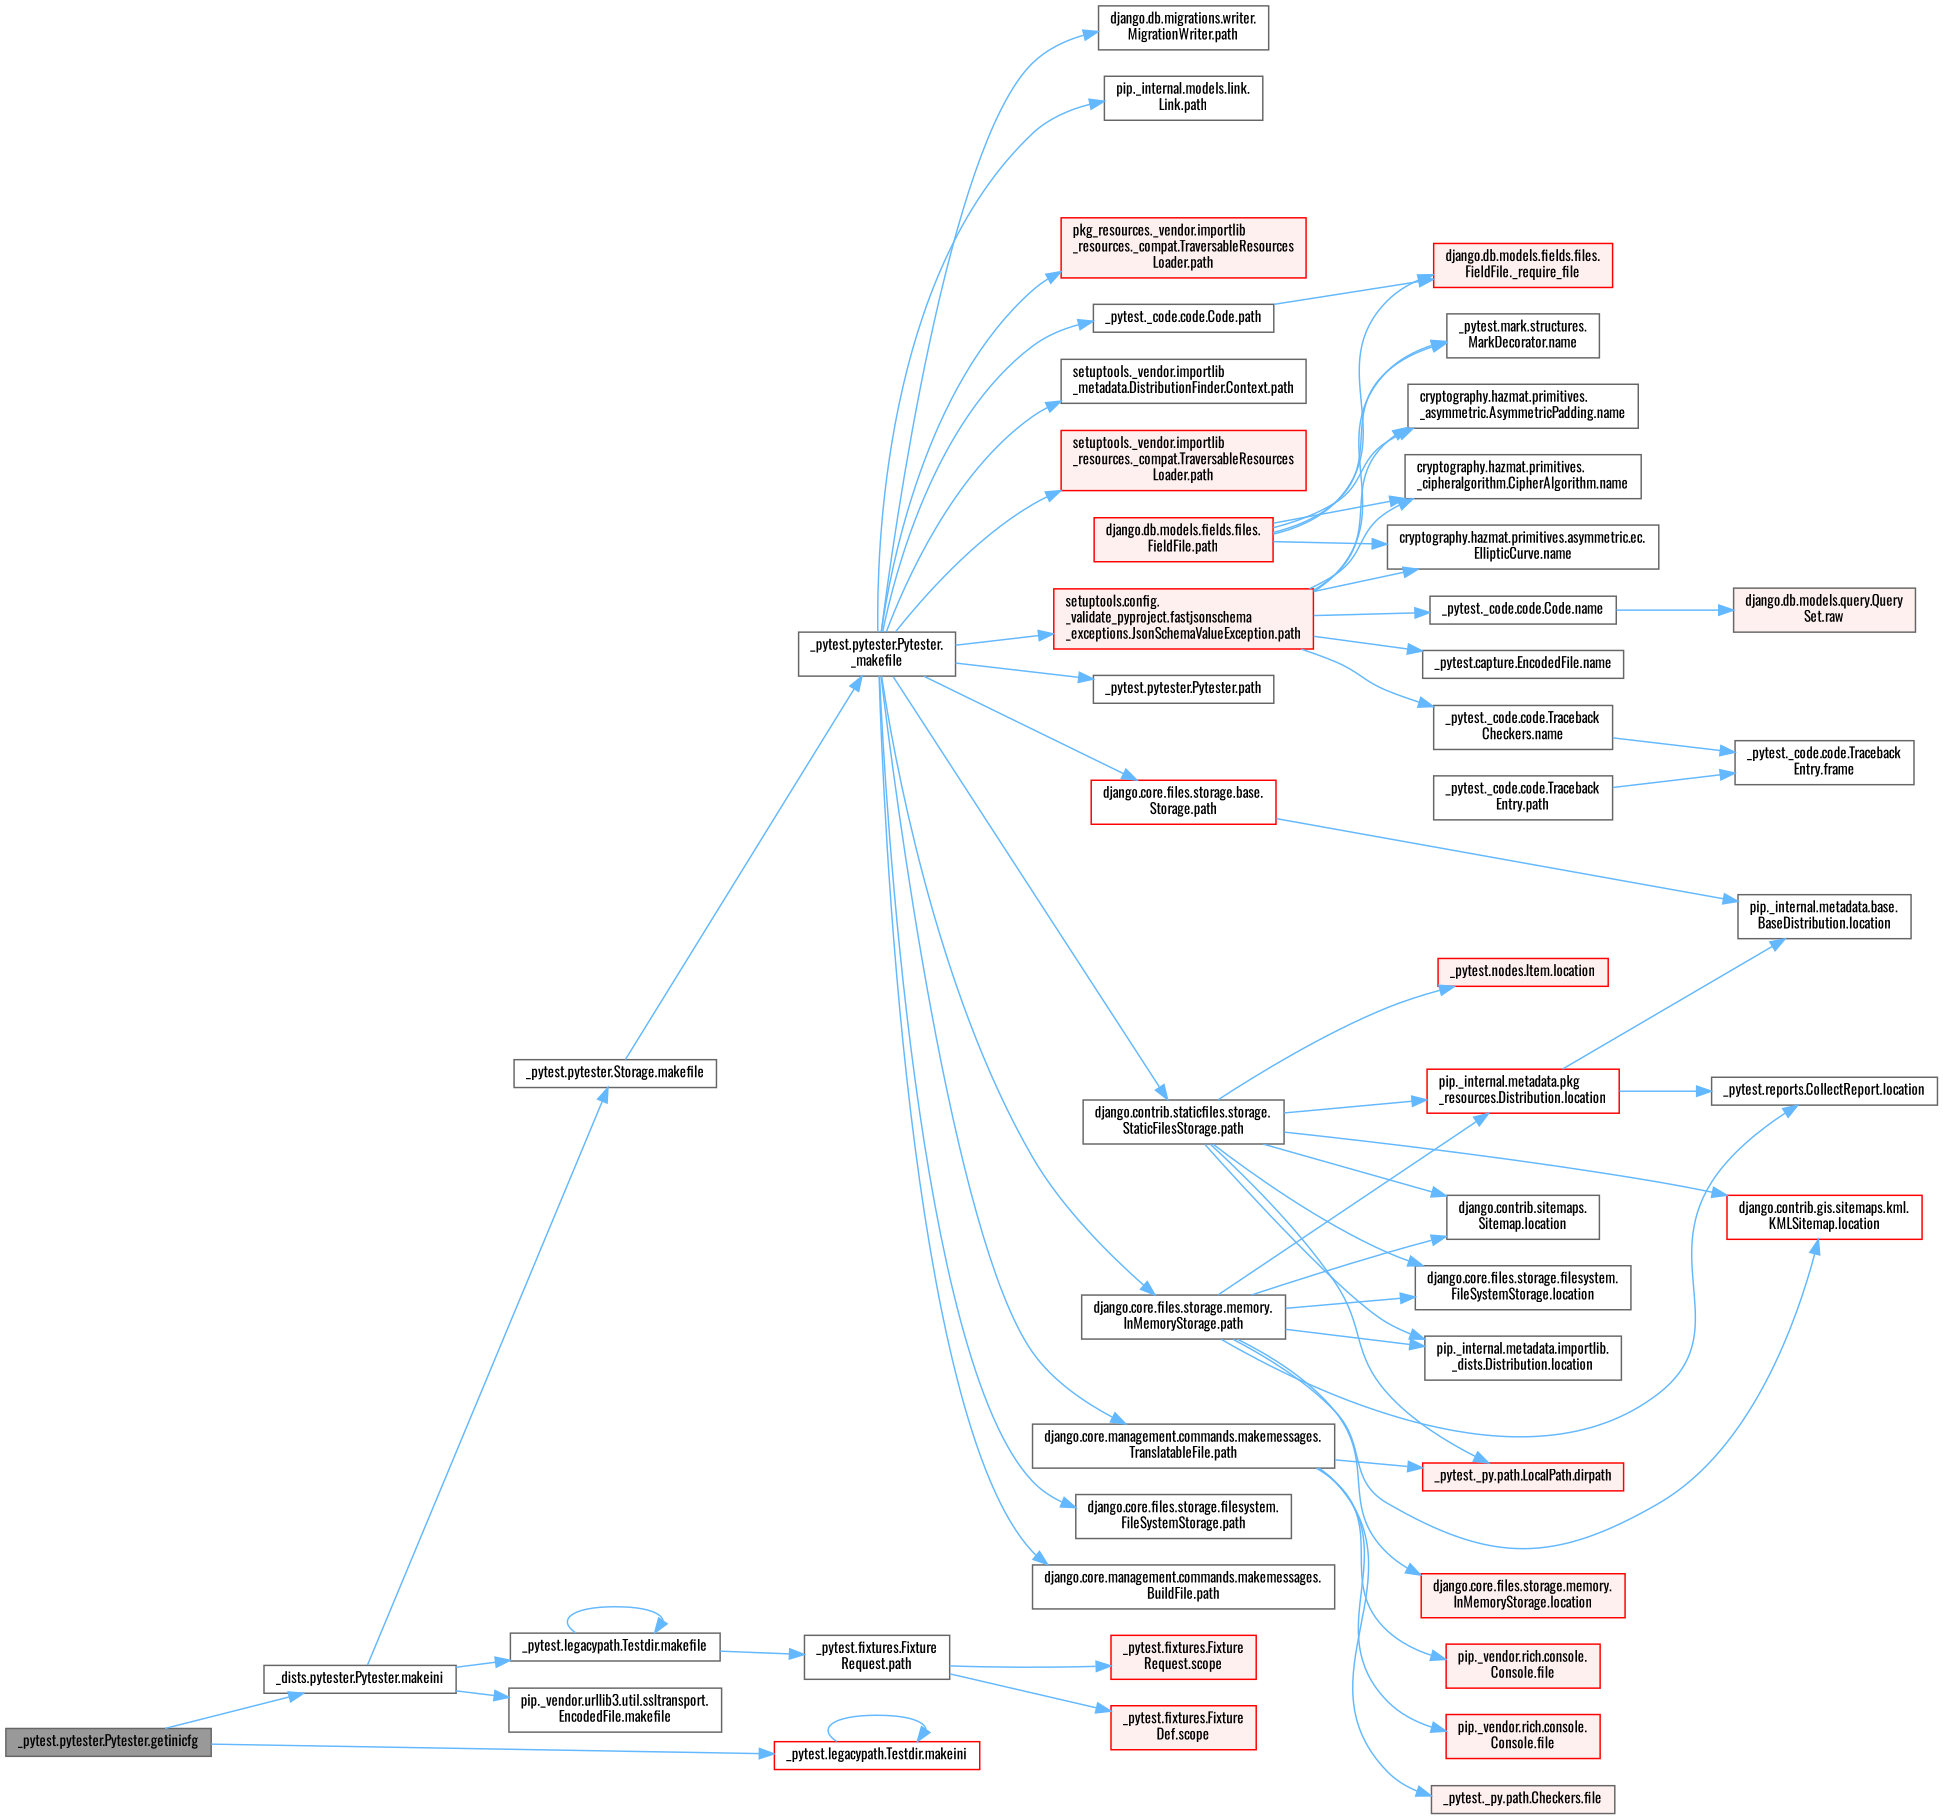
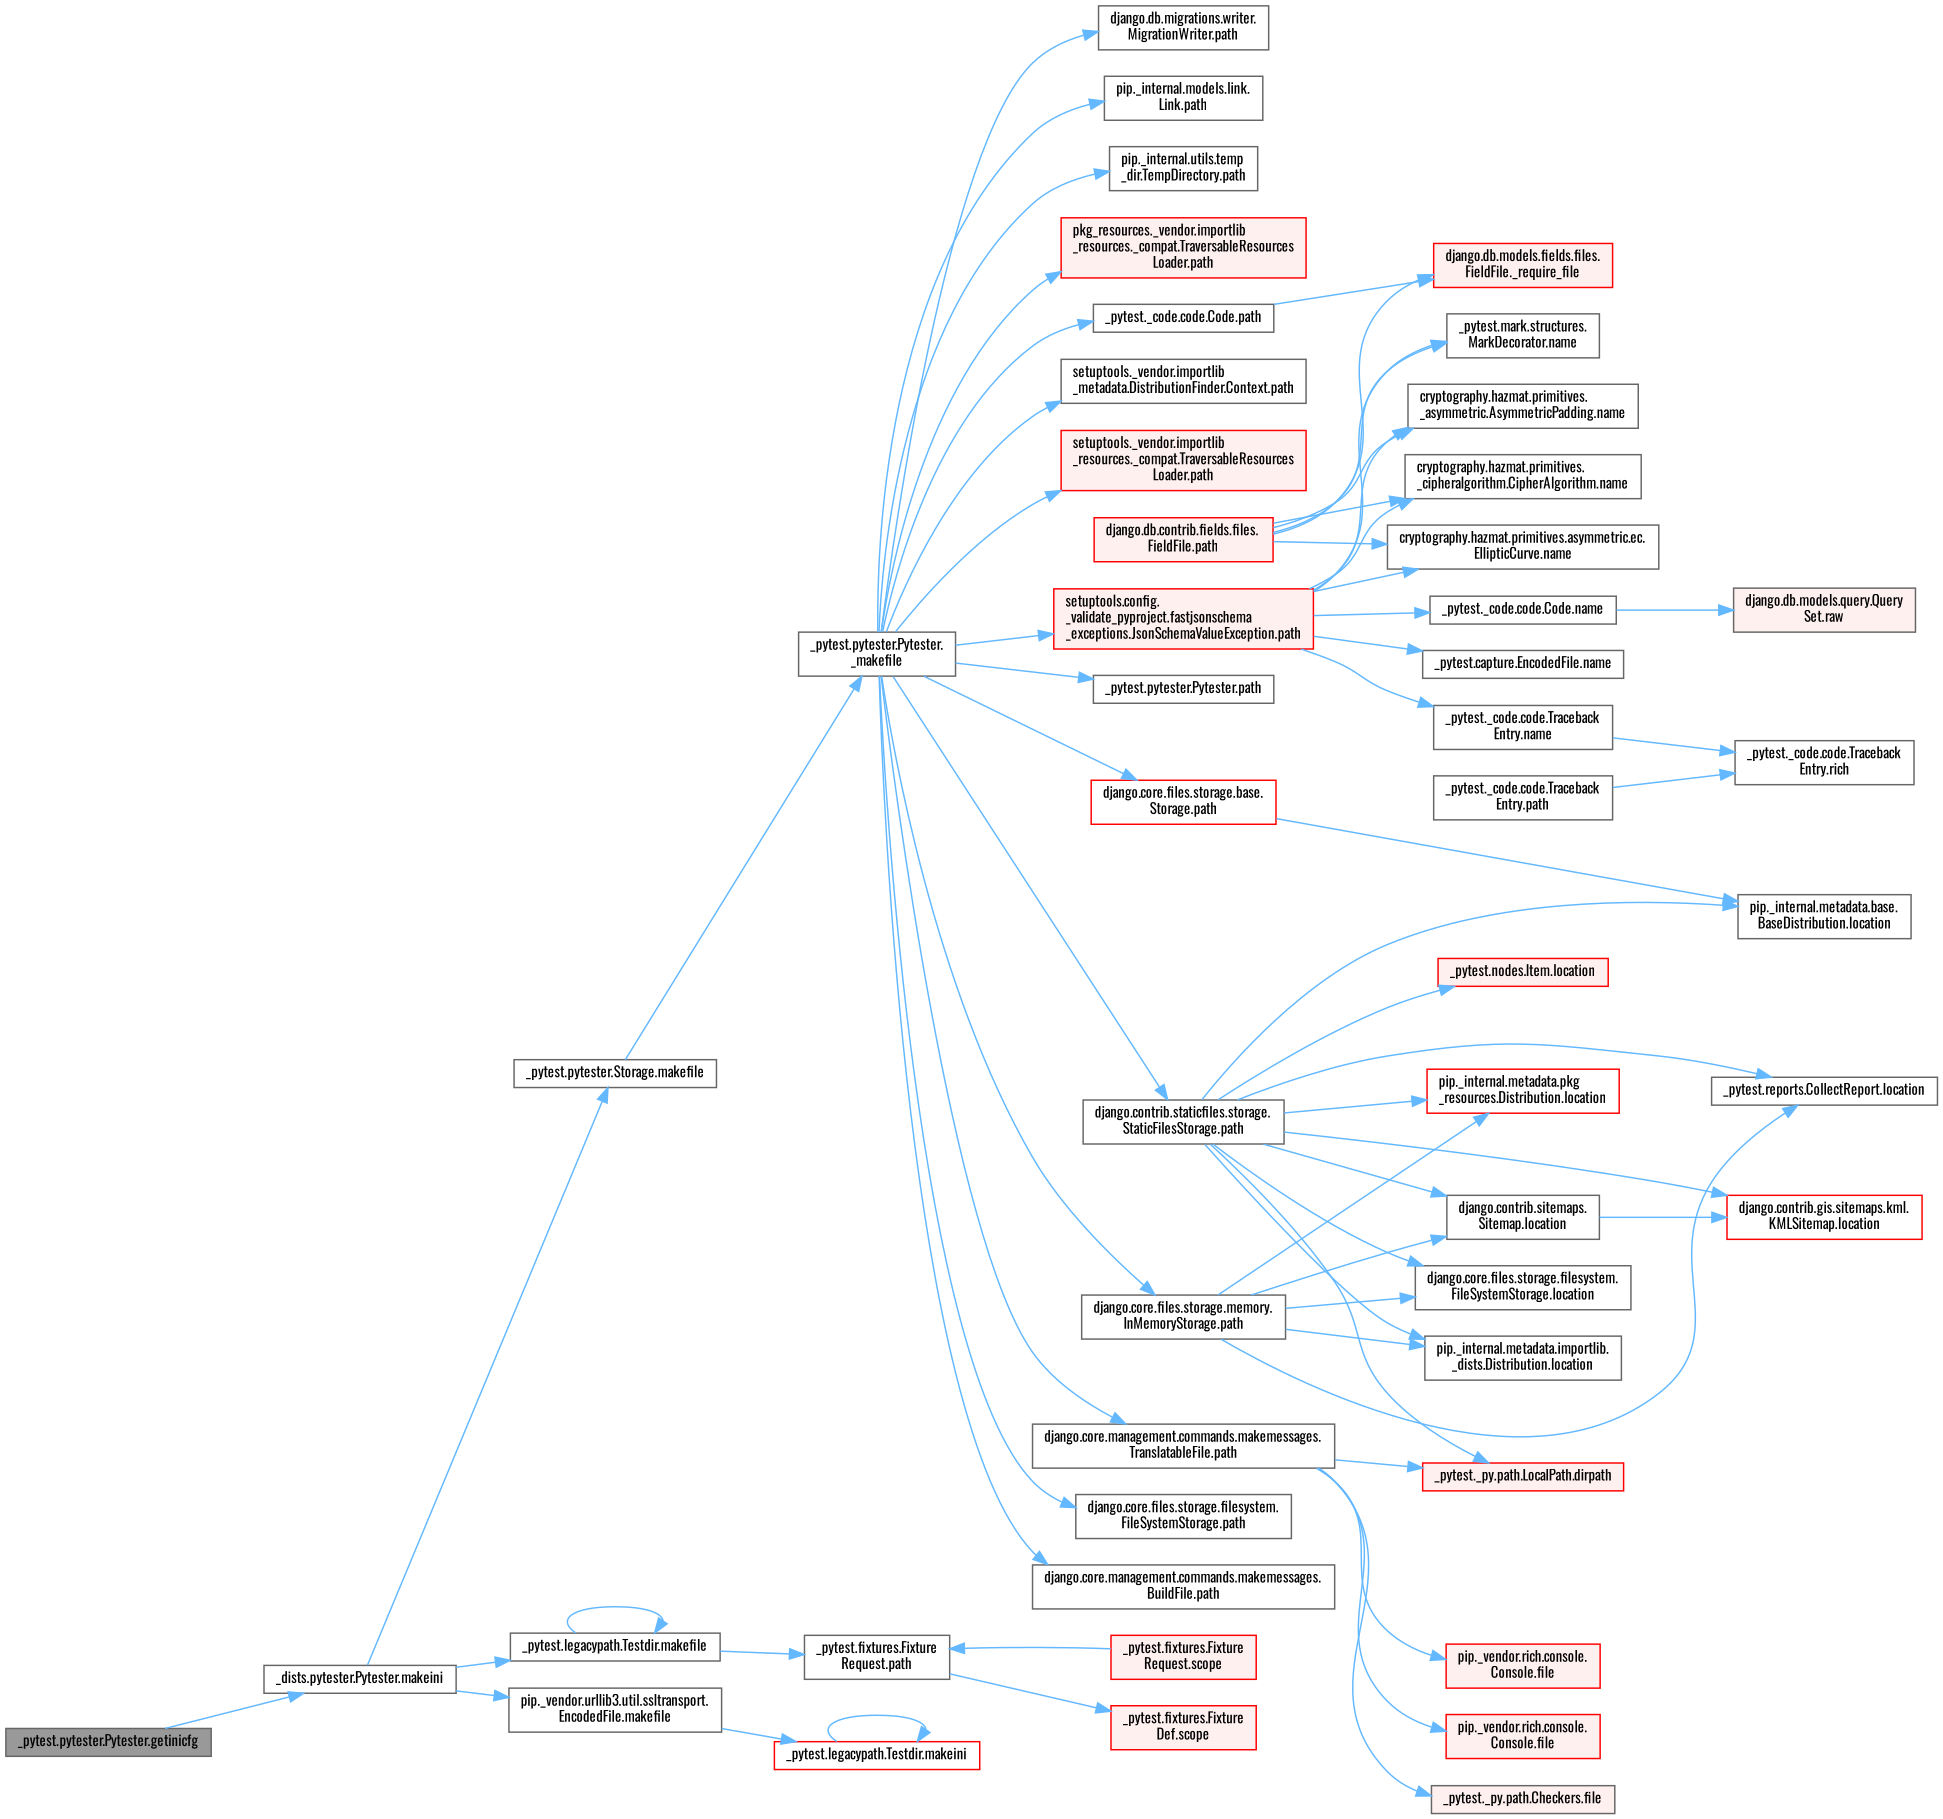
  digraph {
    fontname=Oswald
    rankdir=LR
    node [color=grey40 fillcolor=white fontname=Oswald fontsize=10 shape=box style=filled]
    edge [color=steelblue1 fontname=Oswald fontsize=10 labelfontname=Helvetica labelfontsize=10 style=solid]
    n1 [color=gray40 fillcolor=grey60 fontcolor=black height=0.2 label="_pytest.pytester.Pytester.getinicfg" width=0.4]
    n2 [color=red height=0.2 label="_pytest.legacypath.Testdir.makeini" width=0.4]
    n3 [height=0.2 label="_dists.pytester.Pytester.makeini" width=0.4]
    n4 [height=0.2 label="_pytest.legacypath.Testdir.makefile" width=0.4]
    n5 [height=0.2 label="_pytest.pytester.Storage.makefile" width=0.4]
    n6 [height=0.2 label="pip._vendor.urllib3.util.ssltransport.\lEncodedFile.makefile" width=0.4]
    n7 [height=0.2 label="_pytest.fixtures.Fixture\lRequest.path" width=0.4]
    n8 [height=0.2 label="_pytest.pytester.Pytester.\l_makefile" width=0.4]
    n9 [height=0.2 label="_pytest._code.code.Code.path" width=0.4]
    n10 [height=0.2 label="_pytest.pytester.Pytester.path" width=0.4]
    n11 [height=0.2 label="django.contrib.staticfiles.storage.\lStaticFilesStorage.path" width=0.4]
    n12 [color=red height=0.2 label="django.core.files.storage.base.\lStorage.path" width=0.4]
    n13 [height=0.2 label="django.core.files.storage.filesystem.\lFileSystemStorage.path" width=0.4]
    n14 [height=0.2 label="django.core.files.storage.memory.\lInMemoryStorage.path" width=0.4]
    n15 [height=0.2 label="django.core.management.commands.makemessages.\lBuildFile.path" width=0.4]
    n16 [height=0.2 label="django.core.management.commands.makemessages.\lTranslatableFile.path" width=0.4]
    n17 [height=0.2 label="django.db.migrations.writer.\lMigrationWriter.path" width=0.4]
    n18 [height=0.2 label="pip._internal.models.link.\lLink.path" width=0.4]
+   n19 [height=0.2 label="pip._internal.utils.temp\l_dir.TempDirectory.path" width=0.4]
    n20 [color=red fillcolor="#FFF0F0" height=0.2 label="pkg_resources._vendor.importlib\l_resources._compat.TraversableResources\lLoader.path" width=0.4]
    n21 [height=0.2 label="setuptools._vendor.importlib\l_metadata.DistributionFinder.Context.path" width=0.4]
    n22 [color=red fillcolor="#FFF0F0" height=0.2 label="setuptools._vendor.importlib\l_resources._compat.TraversableResources\lLoader.path" width=0.4]
    n23 [color=red fillcolor="#FFF0F0" height=0.2 label="setuptools.config.\l_validate_pyproject.fastjsonschema\l_exceptions.JsonSchemaValueException.path" width=0.4]
    n24 [color=red fillcolor="#FFF0F0" height=0.2 label="django.db.models.fields.files.\lFieldFile._require_file" width=0.4]
    n25 [height=0.2 label="_pytest._code.code.Traceback\lEntry.path" width=0.4]
-   n26 [height=0.2 label="_pytest._code.code.Traceback\lEntry.frame" width=0.4]
+   n26 [height=0.2 label="_pytest._code.code.Traceback\lEntry.rich" width=0.4]
    n27 [color=red fillcolor="#FFF0F0" height=0.2 label="_pytest.fixtures.Fixture\lDef.scope" width=0.4]
    n28 [color=red fillcolor="#FFF0F0" height=0.2 label="_pytest.fixtures.Fixture\lRequest.scope" width=0.4]
    n29 [color=red fillcolor="#FFF0F0" height=0.2 label="_pytest.nodes.Item.location" width=0.4]
    n30 [height=0.2 label="_pytest.reports.CollectReport.location" width=0.4]
    n31 [color=red height=0.2 label="django.contrib.gis.sitemaps.kml.\lKMLSitemap.location" width=0.4]
    n32 [height=0.2 label="django.contrib.sitemaps.\lSitemap.location" width=0.4]
    n33 [height=0.2 label="django.core.files.storage.filesystem.\lFileSystemStorage.location" width=0.4]
    n34 [height=0.2 label="pip._internal.metadata.base.\lBaseDistribution.location" width=0.4]
    n35 [height=0.2 label="pip._internal.metadata.importlib.\l_dists.Distribution.location" width=0.4]
    n36 [color=red height=0.2 label="pip._internal.metadata.pkg\l_resources.Distribution.location" width=0.4]
    n37 [color=red fillcolor="#FFF0F0" height=0.2 label="_pytest._py.path.LocalPath.dirpath" width=0.4]
-   n38 [color=red fillcolor="#FFF0F0" height=0.2 label="django.core.files.storage.memory.\lInMemoryStorage.location" width=0.4]
    n39 [fillcolor="#FFF0F0" height=0.2 label="_pytest._py.path.Checkers.file" width=0.4]
    n40 [color=red fillcolor="#FFF0F0" height=0.2 label="pip._vendor.rich.console.\lConsole.file" width=0.4]
    n41 [color=red fillcolor="#FFF0F0" height=0.2 label="pip._vendor.rich.console.\lConsole.file" width=0.4]
-   n42 [color=red fillcolor="#FFF0F0" height=0.2 label="django.db.models.fields.files.\lFieldFile.path" width=0.4]
+   n42 [color=red fillcolor="#FFF0F0" height=0.2 label="django.db.contrib.fields.files.\lFieldFile.path" width=0.4]
    n43 [height=0.2 label="_pytest.mark.structures.\lMarkDecorator.name" width=0.4]
    n44 [height=0.2 label="cryptography.hazmat.primitives.\l_asymmetric.AsymmetricPadding.name" width=0.4]
    n45 [height=0.2 label="cryptography.hazmat.primitives.\l_cipheralgorithm.CipherAlgorithm.name" width=0.4]
    n46 [height=0.2 label="cryptography.hazmat.primitives.asymmetric.ec.\lEllipticCurve.name" width=0.4]
    n47 [height=0.2 label="_pytest._code.code.Code.name" width=0.4]
-   n48 [height=0.2 label="_pytest._code.code.Traceback\lCheckers.name" width=0.4]
+   n48 [height=0.2 label="_pytest._code.code.Traceback\lEntry.name" width=0.4]
    n49 [height=0.2 label="_pytest.capture.EncodedFile.name" width=0.4]
    n50 [fillcolor="#FFF0F0" height=0.2 label="django.db.models.query.Query\lSet.raw" width=0.4]
-   n1 -> n2
+   n6 -> n2
    n1 -> n3
    n2 -> n2
    n3 -> n4
    n3 -> n5
    n3 -> n6
    n4 -> n4
    n4 -> n7
    n5 -> n8
    n7 -> n27
-   n7 -> n28
+   n28 -> n7
    n8 -> n9
    n8 -> n10
    n8 -> n11
    n8 -> n12
    n8 -> n13
    n8 -> n14
    n8 -> n15
    n8 -> n16
    n8 -> n17
    n8 -> n18
+   n8 -> n19
    n8 -> n20
    n8 -> n21
    n8 -> n22
    n8 -> n23
    n9 -> n24
    n11 -> n29
-   n36 -> n30
+   n11 -> n30
    n11 -> n31
    n11 -> n32
    n11 -> n33
-   n36 -> n34
+   n11 -> n34
    n11 -> n35
    n11 -> n36
    n11 -> n37
    n12 -> n34
    n14 -> n30
-   n14 -> n31
+   n32 -> n31
    n14 -> n32
    n14 -> n33
    n14 -> n35
    n14 -> n36
-   n14 -> n38
    n16 -> n37
    n16 -> n39
    n16 -> n40
    n16 -> n41
    n23 -> n43
    n23 -> n44
    n23 -> n45
    n23 -> n46
    n23 -> n47
    n23 -> n48
    n23 -> n49
    n25 -> n26
    n42 -> n24
    n42 -> n43
    n42 -> n44
    n42 -> n45
    n42 -> n46
    n47 -> n50
    n48 -> n26
  }
